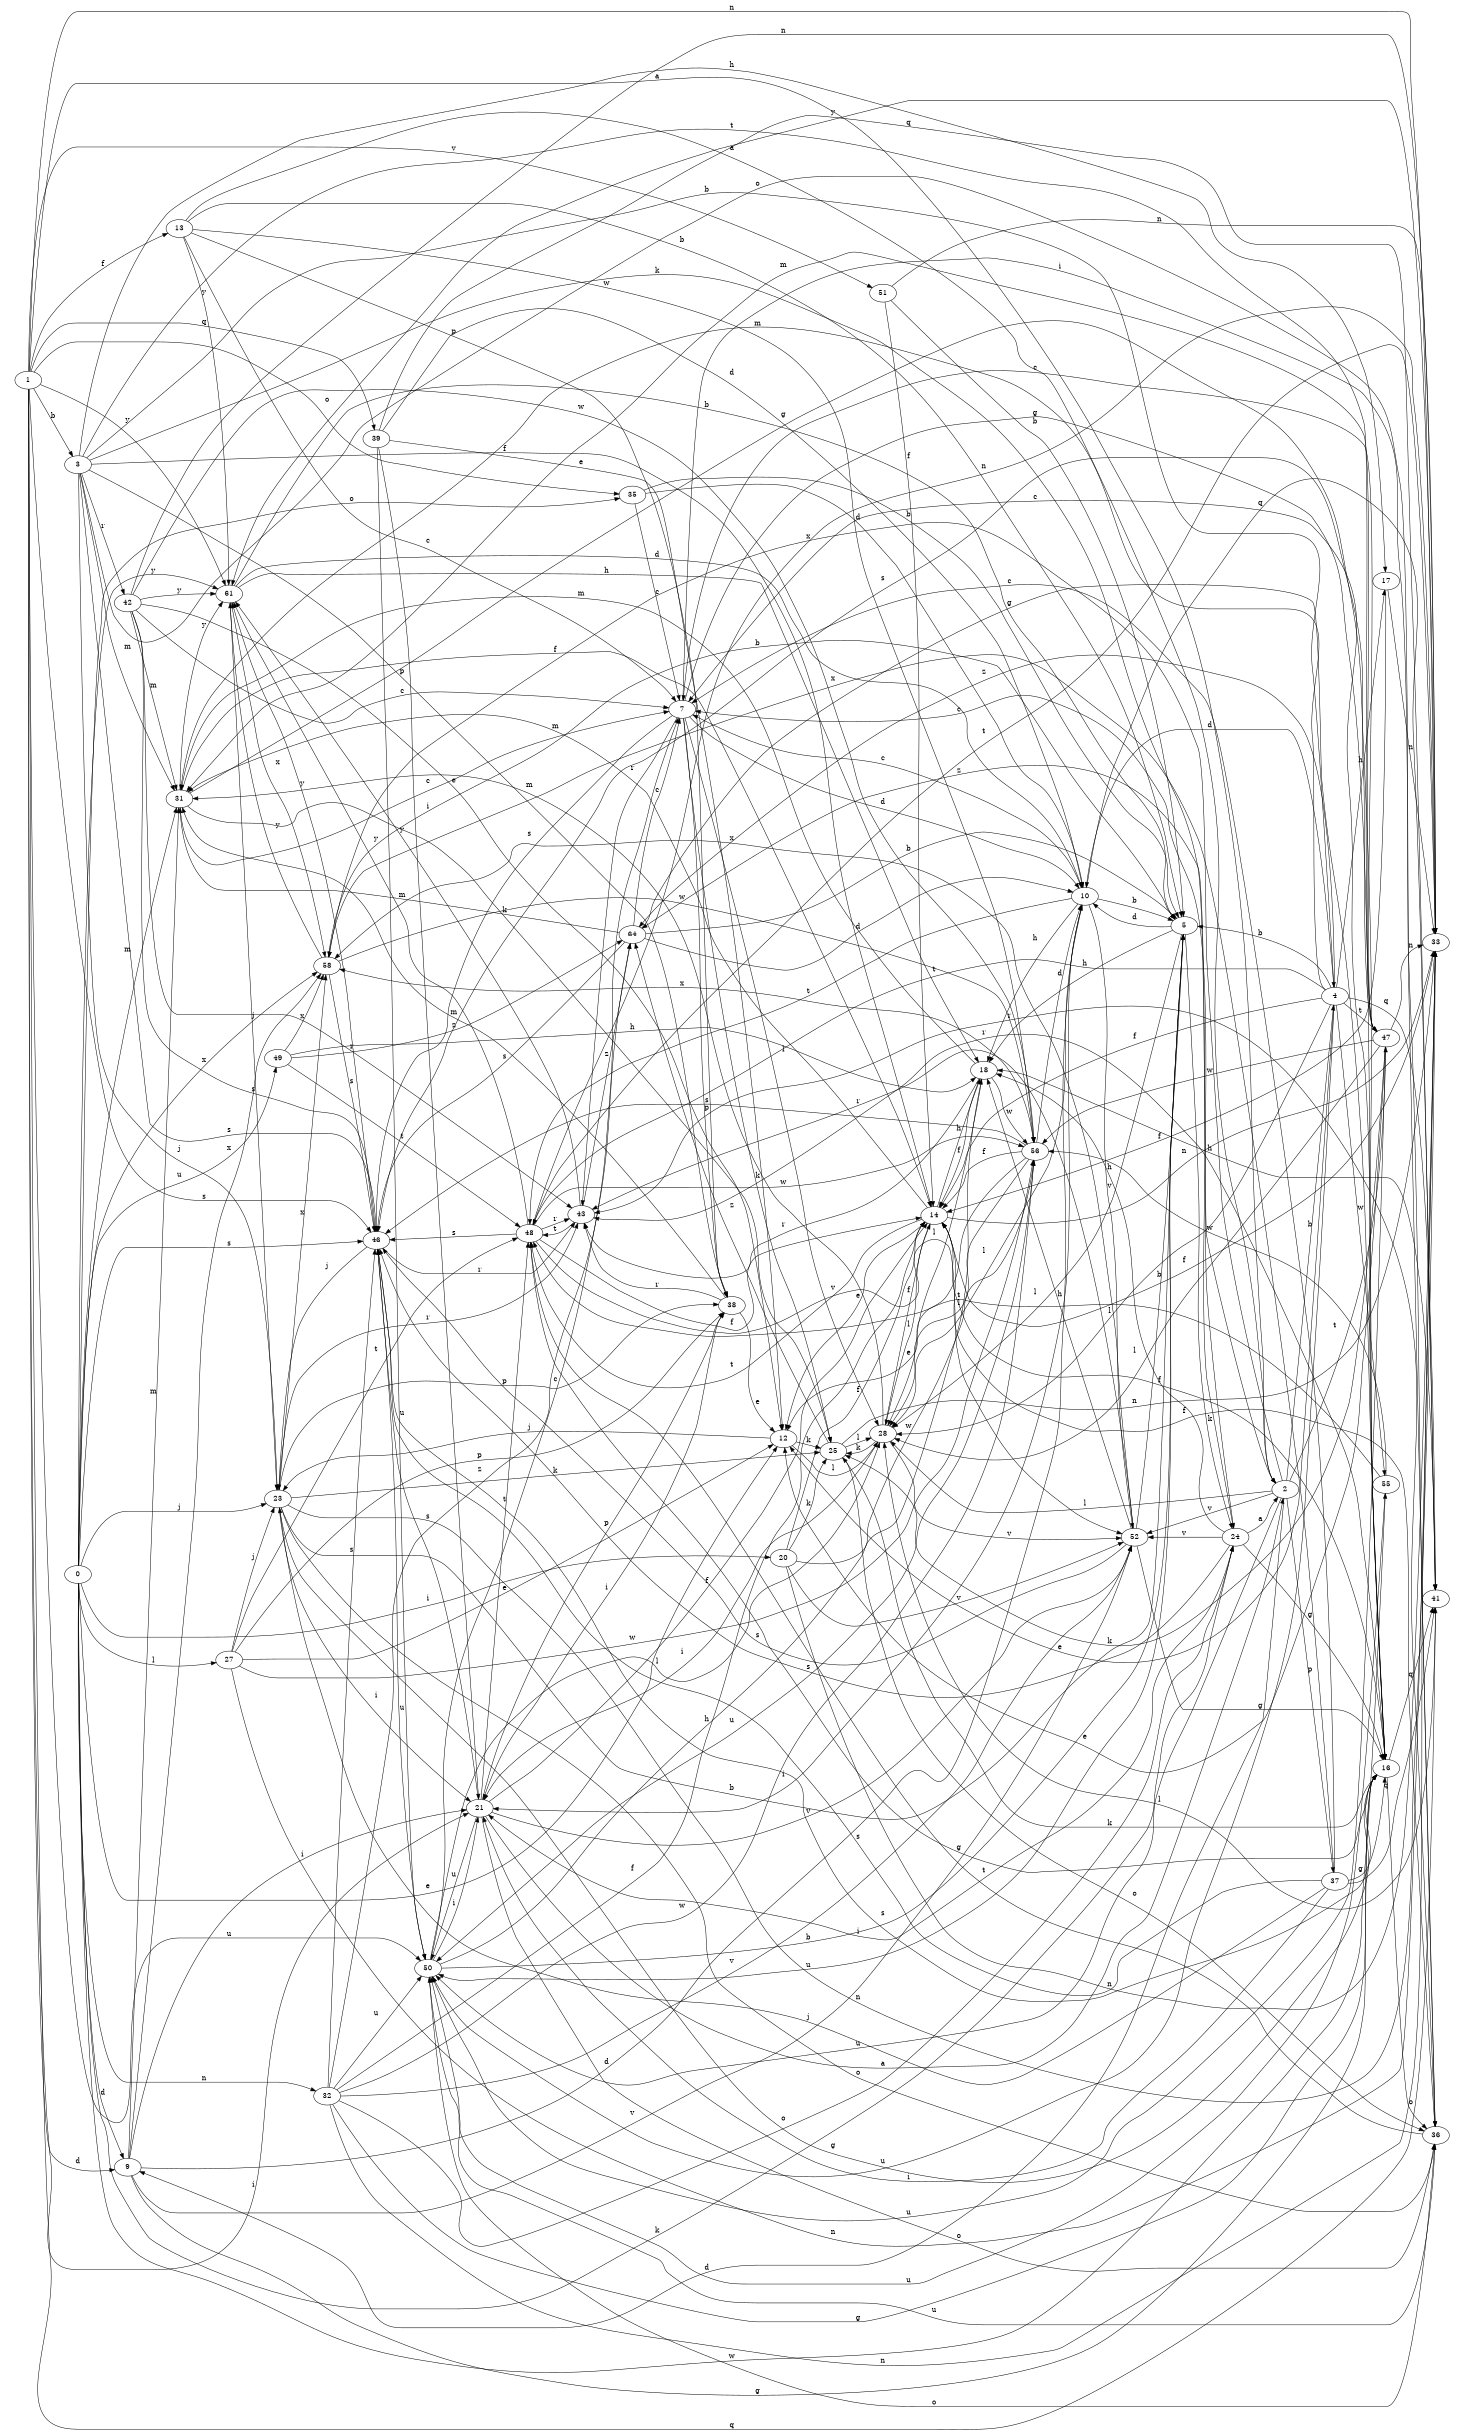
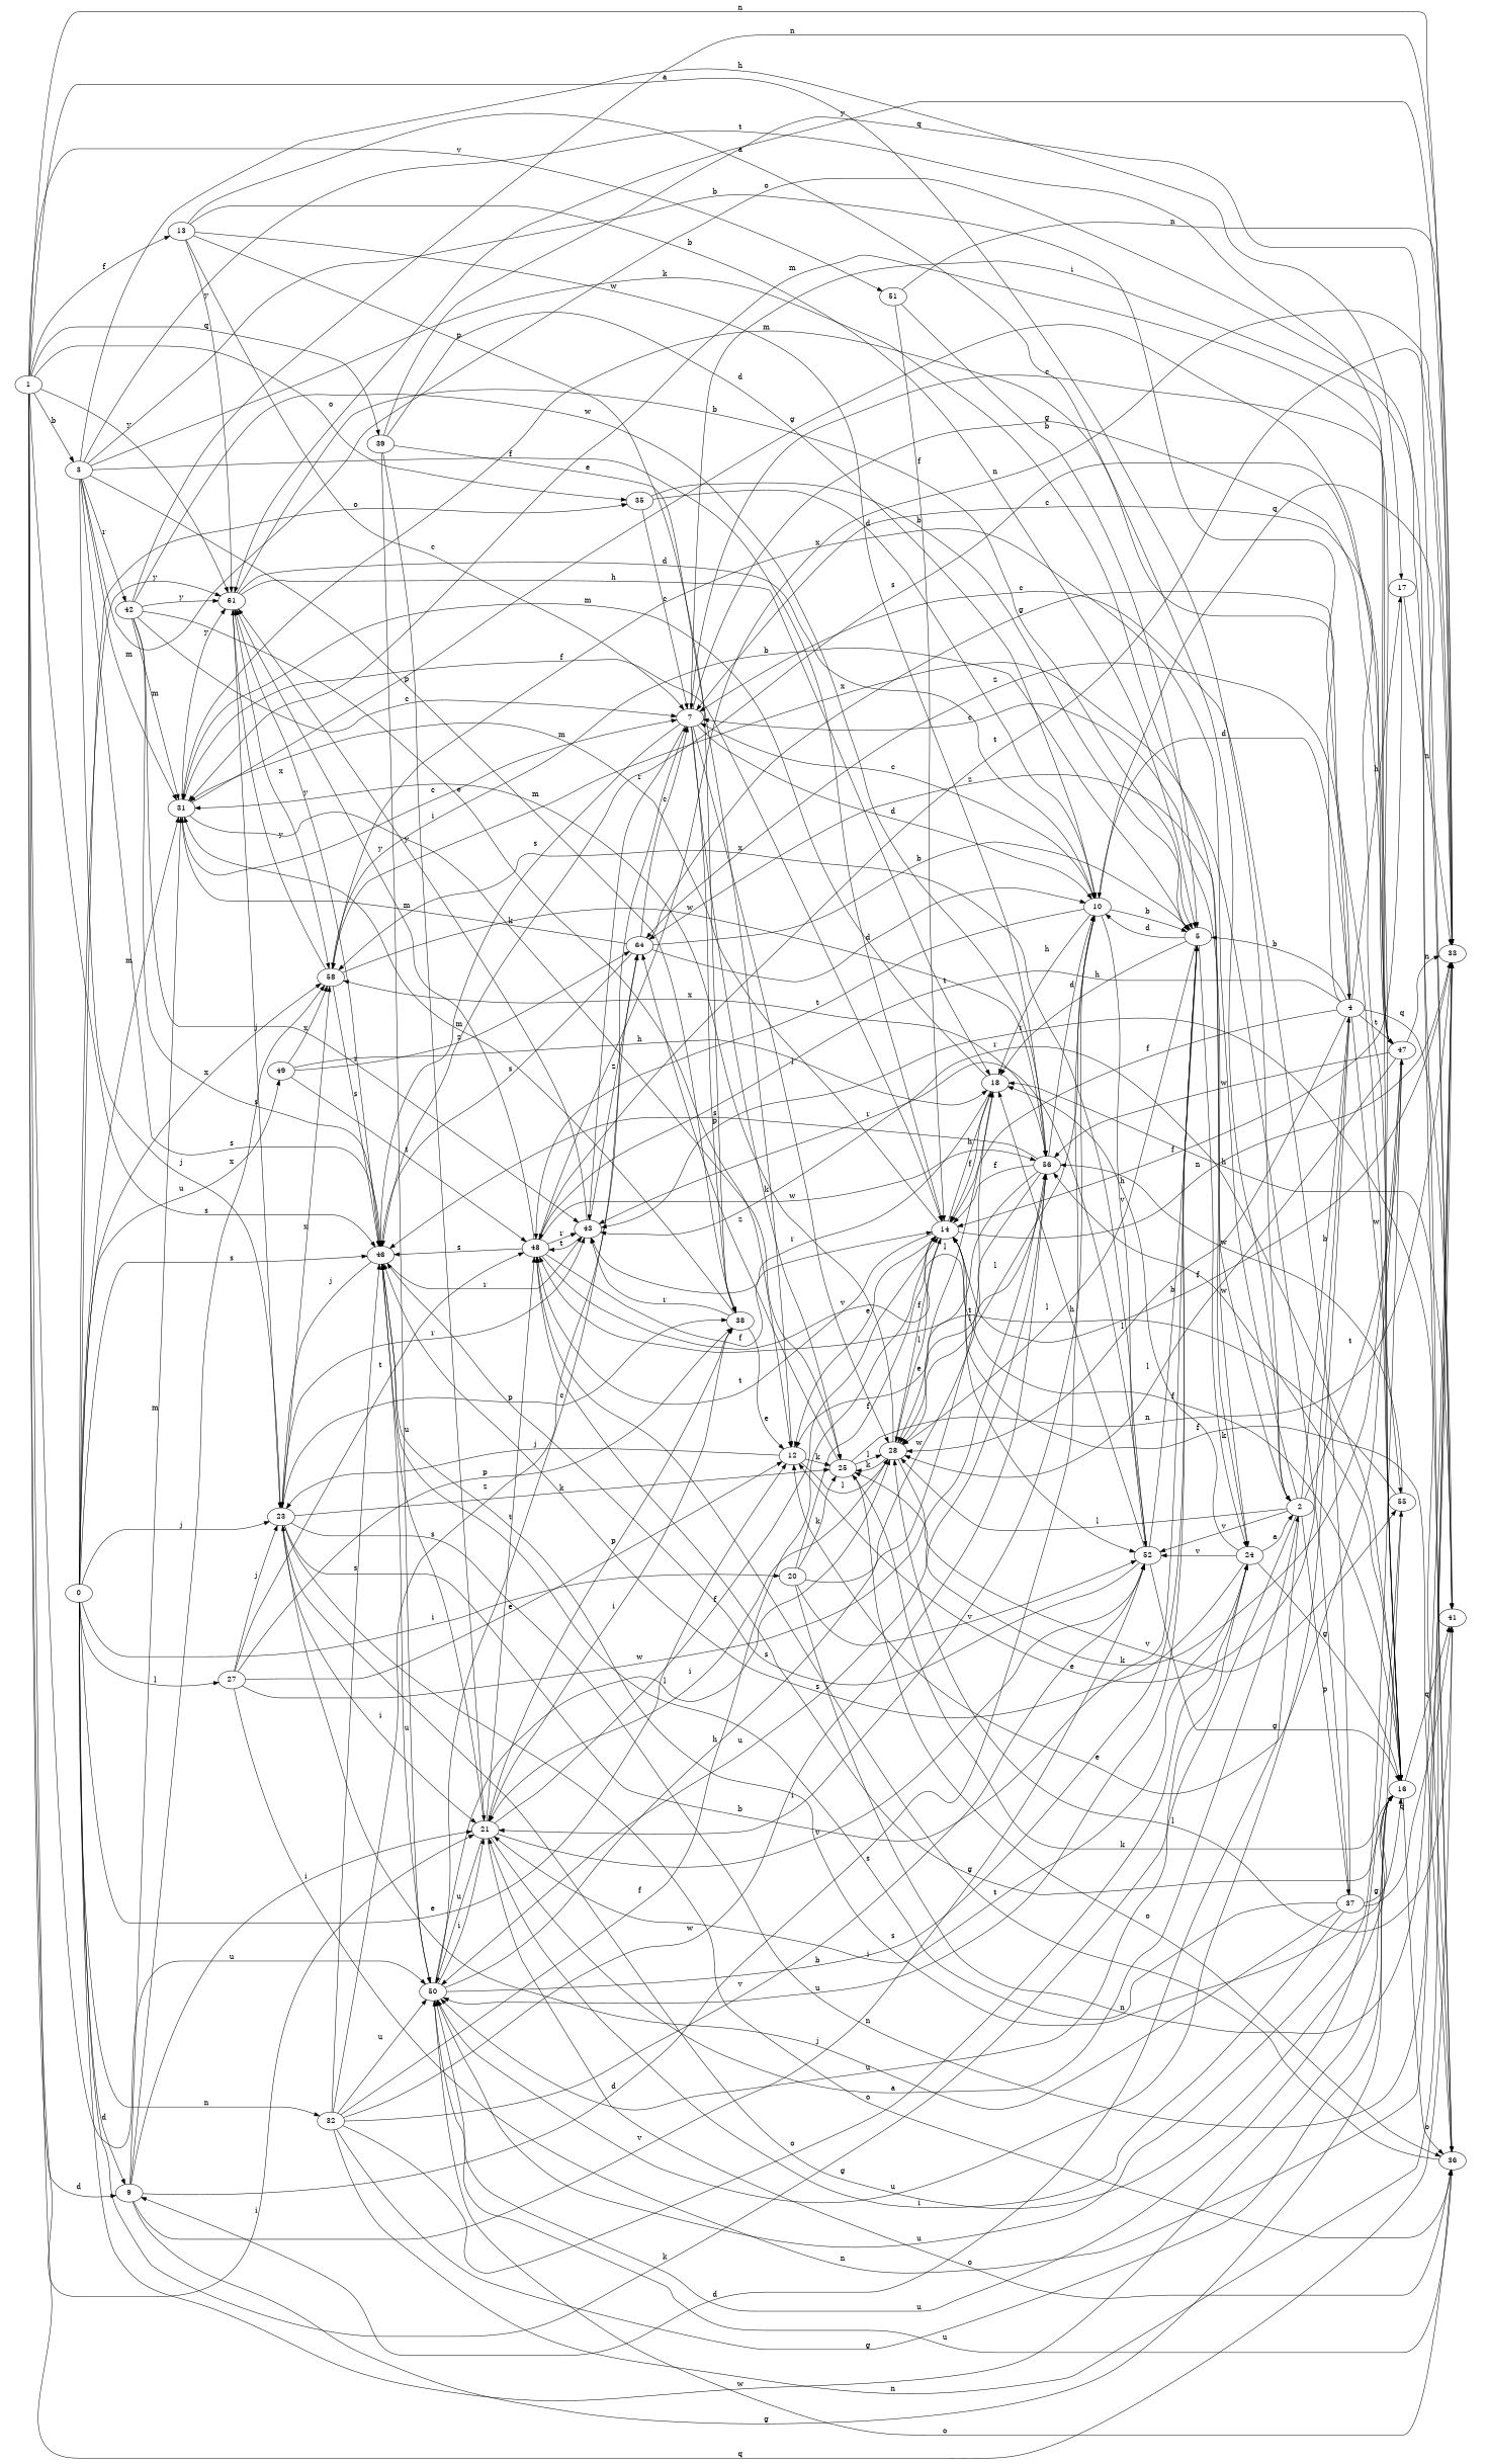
  strict digraph {
    rankdir=LR
    0
    9
    12
    20
    23
    24
    27
    31
    32
    35
    46
    49
    55
    58
    61
    21
    52
    10
    16
    28
    25
    33
    14
    56
    36
    38
    5
    43
    2
    18
    7
    48
    50
    64
    1
    3
    13
    39
    41
    51
    4
    37
    47
    17
    42
    0 -> 9 [label=d]
    0 -> 12 [label=e]
    0 -> 20 [label=i]
    0 -> 23 [label=j]
    0 -> 24 [label=k]
    0 -> 27 [label=l]
    0 -> 31 [label=m]
    0 -> 32 [label=n]
    0 -> 35 [label=o]
    0 -> 46 [label=s]
    0 -> 49 [label=u]
    0 -> 55 [label=w]
    0 -> 58 [label=x]
    0 -> 61 [label=y]
    9 -> 31 [label=m]
    9 -> 58 [label=x]
    9 -> 21 [label=i]
    9 -> 52 [label=v]
    9 -> 10 [label=d]
    9 -> 16 [label=g]
    12 -> 23 [label=j]
    12 -> 28 [label=l]
    12 -> 25 [label=k]
    20 -> 52 [label=v]
    20 -> 25 [label=k]
    20 -> 33 [label=n]
    20 -> 14 [label=f]
    20 -> 56 [label=w]
    23 -> 58 [label=x]
    23 -> 21 [label=i]
    23 -> 16 [label=g]
    23 -> 25 [label=k]
    23 -> 33 [label=n]
    23 -> 36 [label=o]
    23 -> 38 [label=p]
    23 -> 5 [label=b]
    23 -> 43 [label=r]
    24 -> 46 [label=s]
    24 -> 21 [label=i]
    24 -> 52 [label=v]
    24 -> 16 [label=g]
    24 -> 2 [label=a]
    24 -> 18 [label=h]
    24 -> 7 [label=c]
    27 -> 12 [label=e]
    27 -> 23 [label=j]
    27 -> 33 [label=n]
    27 -> 56 [label=w]
    27 -> 38 [label=p]
    27 -> 48 [label=t]
    31 -> 61 [label=y]
    31 -> 16 [label=g]
    31 -> 25 [label=k]
    31 -> 14 [label=f]
    31 -> 7 [label=c]
    32 -> 24 [label=o]
    32 -> 46 [label=s]
    32 -> 52 [label=v]
    32 -> 16 [label=g]
    32 -> 33 [label=n]
    32 -> 14 [label=f]
    32 -> 56 [label=w]
    32 -> 50 [label=u]
    32 -> 64 [label=z]
    35 -> 10 [label=d]
    35 -> 5 [label=b]
    35 -> 7 [label=c]
    46 -> 23 [label=j]
    46 -> 61 [label=y]
    46 -> 43 [label=r]
    46 -> 50 [label=u]
    49 -> 58 [label=x]
    49 -> 18 [label=h]
    49 -> 48 [label=t]
    49 -> 64 [label=z]
    55 -> 56 [label=w]
    55 -> 48 [label=t]
    55 -> 50 [label=u]
    58 -> 46 [label=s]
    58 -> 61 [label=y]
    58 -> 56 [label=w]
    58 -> 5 [label=b]
    61 -> 23 [label=j]
    61 -> 58 [label=x]
    61 -> 10 [label=d]
    61 -> 5 [label=b]
    61 -> 18 [label=h]
    21 -> 46 [label=s]
    21 -> 52 [label=v]
    21 -> 14 [label=f]
    21 -> 36 [label=o]
    21 -> 38 [label=p]
    21 -> 2 [label=a]
    21 -> 48 [label=t]
    21 -> 50 [label=u]
    52 -> 46 [label=s]
    52 -> 58 [label=x]
    52 -> 16 [label=g]
    52 -> 5 [label=b]
    52 -> 43 [label=r]
    52 -> 18 [label=h]
    10 -> 21 [label=i]
    10 -> 52 [label=v]
    10 -> 28 [label=l]
    10 -> 5 [label=b]
    10 -> 18 [label=h]
    10 -> 7 [label=c]
    10 -> 48 [label=t]
    10 -> 41 [label=q]
    16 -> 46 [label=s]
    16 -> 25 [label=k]
    16 -> 14 [label=f]
-   18 -> 56 [label=w]
+   16 -> 56 [label=w]
    16 -> 36 [label=o]
    16 -> 43 [label=r]
    16 -> 7 [label=c]
    16 -> 41 [label=q]
    28 -> 31 [label=m]
    28 -> 21 [label=i]
-   28 -> 52 [label=v]
+   28 -> 55 [label=v]
    28 -> 25 [label=k]
    28 -> 14 [label=f]
    25 -> 28 [label=l]
    25 -> 33 [label=n]
    25 -> 36 [label=o]
    25 -> 64 [label=z]
    33 -> 61 [label=y]
    33 -> 14 [label=f]
    33 -> 48 [label=t]
    14 -> 12 [label=e]
    14 -> 31 [label=m]
    14 -> 28 [label=l]
    14 -> 33 [label=n]
    14 -> 18 [label=h]
    14 -> 48 [label=t]
    56 -> 12 [label=e]
    56 -> 46 [label=s]
    56 -> 58 [label=x]
    56 -> 10 [label=d]
    56 -> 28 [label=l]
    56 -> 14 [label=f]
    56 -> 50 [label=u]
    36 -> 14 [label=f]
    36 -> 43 [label=r]
    36 -> 48 [label=t]
    36 -> 50 [label=u]
    38 -> 12 [label=e]
    38 -> 31 [label=m]
    38 -> 21 [label=i]
    38 -> 43 [label=r]
    5 -> 24 [label=k]
    5 -> 10 [label=d]
    5 -> 28 [label=l]
    5 -> 18 [label=h]
    5 -> 50 [label=u]
    43 -> 61 [label=y]
    43 -> 48 [label=t]
    43 -> 64 [label=z]
    2 -> 9 [label=d]
    2 -> 58 [label=x]
    2 -> 52 [label=v]
    2 -> 28 [label=l]
    2 -> 50 [label=u]
    2 -> 64 [label=z]
    2 -> 4 [label=b]
    2 -> 37 [label=p]
    2 -> 47 [label=t]
    18 -> 31 [label=m]
    18 -> 28 [label=l]
    18 -> 14 [label=f]
    18 -> 43 [label=r]
    7 -> 46 [label=s]
    7 -> 10 [label=d]
    7 -> 16 [label=g]
    7 -> 28 [label=l]
    7 -> 25 [label=k]
    7 -> 36 [label=i]
    7 -> 38 [label=p]
    7 -> 43 [label=r]
    48 -> 46 [label=s]
    48 -> 61 [label=y]
    48 -> 52 [label=v]
    48 -> 16 [label=g]
    48 -> 33 [label=n]
    48 -> 14 [label=f]
    48 -> 56 [label=w]
    48 -> 43 [label=r]
    50 -> 21 [label=i]
    50 -> 28 [label=l]
    50 -> 36 [label=o]
    50 -> 5 [label=b]
    50 -> 18 [label=h]
    50 -> 7 [label=c]
    64 -> 31 [label=m]
    64 -> 46 [label=s]
    64 -> 10 [label=d]
    64 -> 16 [label=g]
    64 -> 5 [label=b]
    64 -> 7 [label=c]
    1 -> 9 [label=d]
    1 -> 35 [label=o]
    1 -> 46 [label=s]
    1 -> 61 [label=y]
    1 -> 21 [label=i]
    1 -> 33 [label=n]
    1 -> 2 [label=a]
    1 -> 50 [label=u]
    1 -> 3 [label=b]
    1 -> 13 [label=f]
    1 -> 39 [label=q]
    1 -> 41 [label=q]
    1 -> 51 [label=v]
    3 -> 23 [label=j]
    3 -> 24 [label=k]
    3 -> 31 [label=m]
    3 -> 46 [label=s]
    3 -> 14 [label=f]
    3 -> 36 [label=o]
    3 -> 38 [label=p]
    3 -> 4 [label=b]
    3 -> 47 [label=t]
    3 -> 17 [label=h]
    3 -> 42 [label=r]
    13 -> 61 [label=y]
    13 -> 56 [label=w]
    13 -> 38 [label=p]
    13 -> 5 [label=b]
    13 -> 2 [label=a]
    13 -> 7 [label=c]
    39 -> 12 [label=e]
    39 -> 21 [label=i]
    39 -> 10 [label=d]
    39 -> 50 [label=u]
    39 -> 41 [label=q]
    41 -> 28 [label=l]
    41 -> 18 [label=h]
    51 -> 33 [label=n]
    51 -> 14 [label=f]
    51 -> 5 [label=b]
    4 -> 12 [label=e]
    4 -> 31 [label=m]
    4 -> 55 [label=w]
    4 -> 10 [label=d]
    4 -> 28 [label=l]
    4 -> 14 [label=f]
    4 -> 5 [label=b]
    4 -> 48 [label=t]
    4 -> 50 [label=u]
    4 -> 64 [label=z]
    4 -> 41 [label=q]
    4 -> 47 [label=t]
    4 -> 17 [label=h]
    37 -> 23 [label=j]
    37 -> 46 [label=s]
    37 -> 58 [label=x]
    37 -> 21 [label=i]
    37 -> 16 [label=g]
    37 -> 7 [label=c]
    37 -> 41 [label=q]
    47 -> 12 [label=e]
    47 -> 31 [label=m]
    47 -> 46 [label=s]
    47 -> 28 [label=l]
    47 -> 25 [label=k]
    47 -> 33 [label=n]
    47 -> 56 [label=w]
    47 -> 7 [label=c]
    47 -> 50 [label=u]
    17 -> 33 [label=n]
    17 -> 14 [label=f]
    42 -> 12 [label=e]
    42 -> 31 [label=m]
    42 -> 46 [label=s]
    42 -> 61 [label=y]
    42 -> 33 [label=n]
    42 -> 56 [label=w]
    42 -> 43 [label=r]
    42 -> 7 [label=c]
  }
